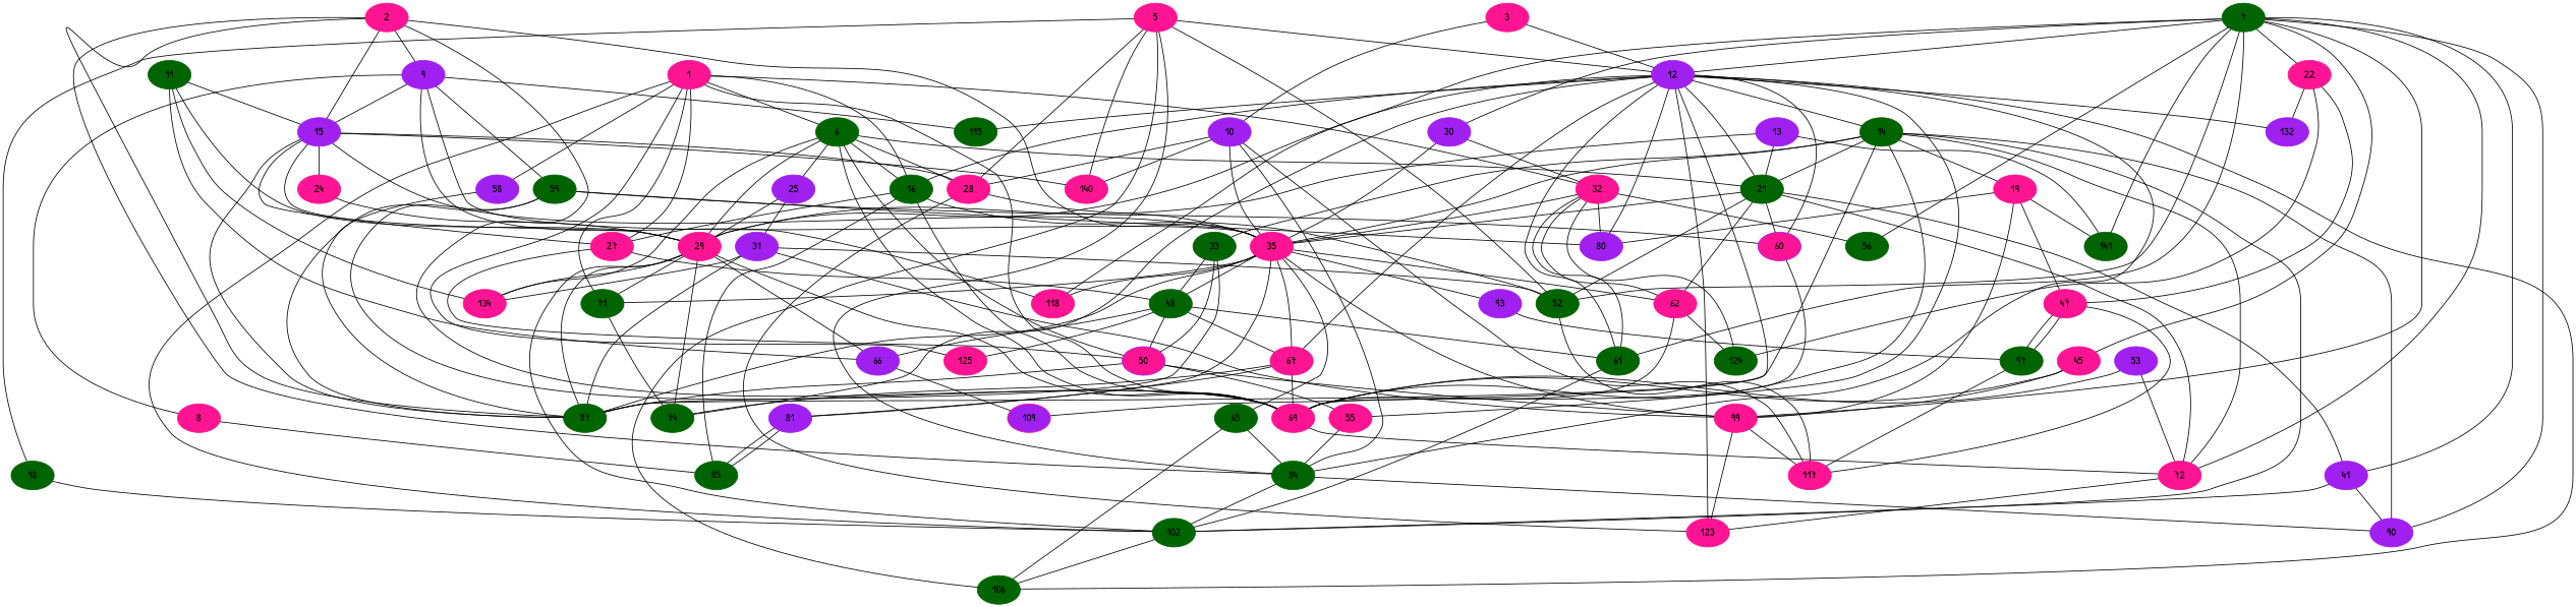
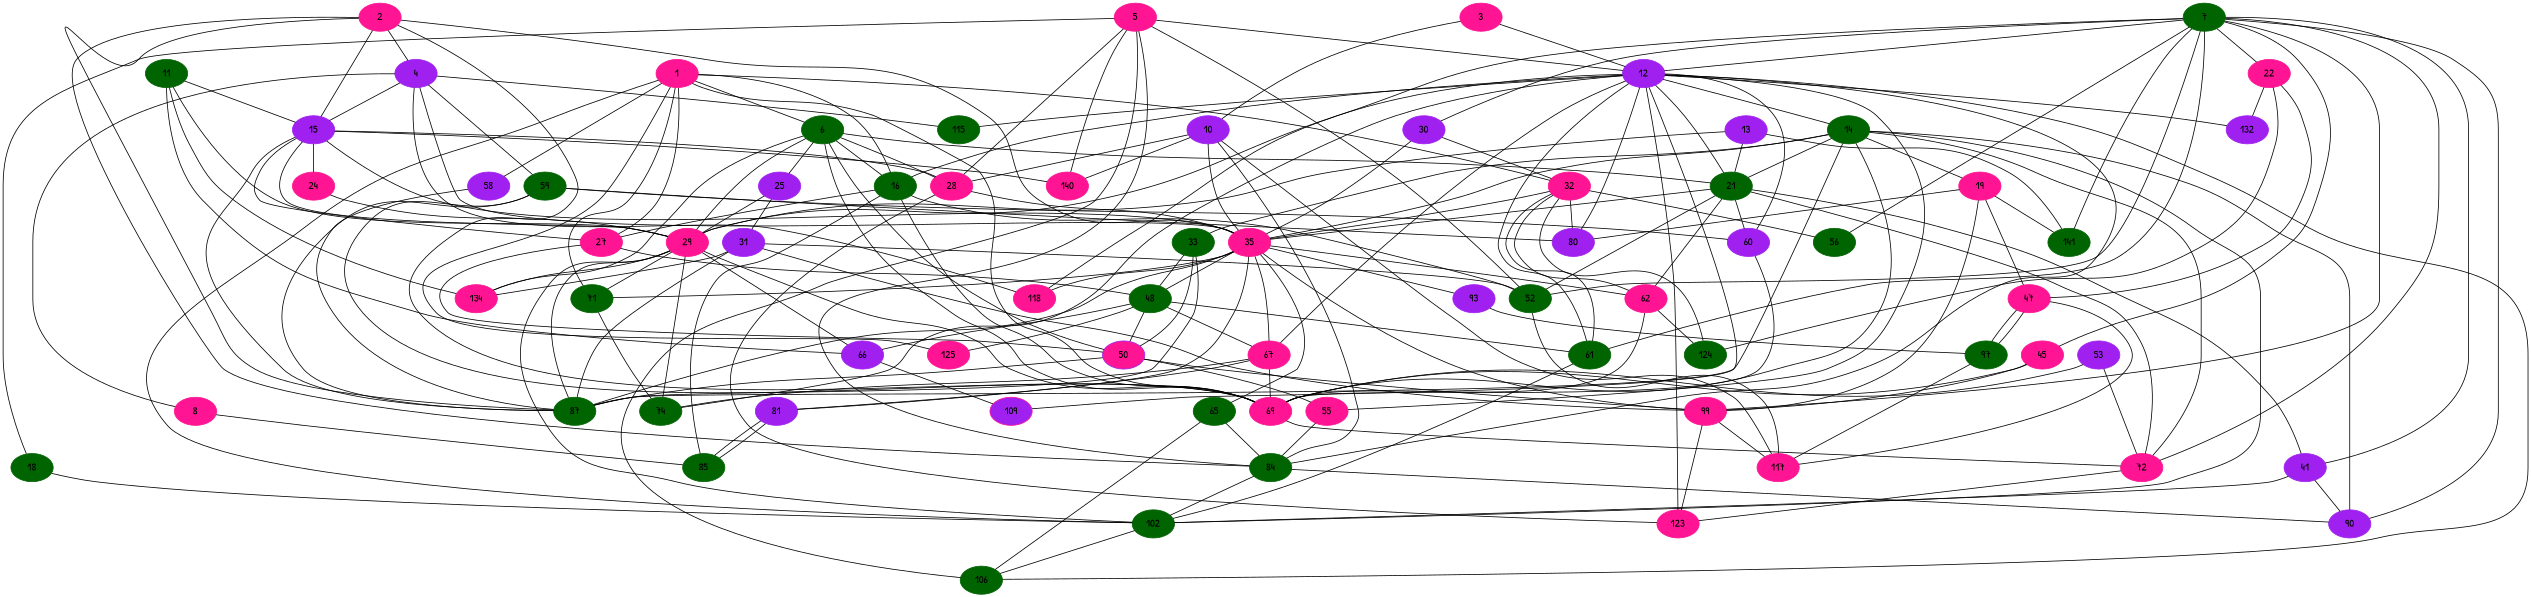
  graph {
    fontname="Patrick Hand"
    node [color=deeppink fontname="Patrick Hand" style=filled]
    edge [fontname="Patrick Hand"]
    1 [super="+36"]
    6 [color=darkgreen super="+68+116"]
    16 [color=darkgreen super="+129+73"]
    27 [super="+40"]
    32 [super="+37+39"]
    58 [color=purple]
    69 [super="+70+75"]
    71 [color=darkgreen super="+133"]
    102 [color=darkgreen super="+110+119"]
    125
    28 [super="+98"]
    21 [color=darkgreen super="+122+43"]
    25 [color=purple]
    29 [super="+42+64+107"]
    50 [color=purple fillcolor=deeppink super="+128"]
    134
    52 [color=darkgreen super="+78+112"]
    85 [color=darkgreen]
    48 [color=darkgreen super="+57"]
    35 [super="+51+86+46"]
    56 [color=darkgreen]
    61 [color=darkgreen super="+79"]
    80 [color=purple]
    62
    124 [color=darkgreen]
    87 [color=darkgreen super="+92+120"]
    72 [super="+138"]
    74 [color=darkgreen super="+103"]
    106 [color=darkgreen]
    2 [super="+137"]
-   4 [color=purple super="+20+105" label=9]
+   4 [color=purple super="+20+105"]
    15 [color=purple super="+108+34"]
    84 [color=darkgreen super="+88"]
    8
    59 [color=darkgreen super="+89"]
    115 [color=darkgreen]
    118
    140
    24 [super="+44"]
    99 [super="+121"]
    67 [super="+94"]
    65 [color=darkgreen]
    81 [color=purple]
    93 [color=purple]
    90 [color=purple super="+91"]
    10 [color=purple super="+49"]
    117
    3
    12 [color=purple super="+104+26+113+76"]
    14 [color=darkgreen super="+23"]
    55 [super="+136"]
-   60 [color=purple fillcolor=deeppink]
+   60 [color=purple]
    109 [fillcolor=purple]
    123
    132 [color=purple]
    5 [super="+17+9"]
    18 [color=darkgreen]
    41 [color=purple super="+63"]
    31 [color=purple]
    66 [color=purple]
    7 [color=darkgreen super="+82+100"]
    22
    30 [color=purple]
    45
    141 [color=darkgreen]
    47
    11 [color=darkgreen super="+143+83"]
    19 [super="+38"]
    33 [color=darkgreen super="+111"]
    13 [color=purple]
    97 [color=darkgreen]
    53 [color=purple]
    1 -- 6
    1 -- 16
    1 -- 27 [weight=2]
    1 -- 32
    1 -- 58
    1 -- 69
    1 -- 71 [weight=2]
    1 -- 102
    1 -- 125
    6 -- 16
    6 -- 69
    6 -- 28
    6 -- 21
    6 -- 25
    6 -- 29
    6 -- 50
    6 -- 134
    16 -- 27
    16 -- 69
    16 -- 52
    16 -- 85
    27 -- 50
    27 -- 48
    32 -- 35
    32 -- 56
    32 -- 61
    32 -- 80
    32 -- 62
    32 -- 124
    58 -- 87
    69 -- 72
    71 -- 74
    102 -- 106
    28 -- 35
    28 -- 123
    21 -- 52
    21 -- 35
    21 -- 62
    21 -- 72
    21 -- 60
    21 -- 41
    25 -- 29
    25 -- 31
    29 -- 69
    29 -- 71
    29 -- 102
    29 -- 134
    29 -- 87
    29 -- 74
    29 -- 66
    50 -- 87
    50 -- 99
    50 -- 55
    52 -- 117
    48 -- 125
    48 -- 50
    48 -- 61
    48 -- 67
    48 -- 66
    35 -- 71
    35 -- 48
    35 -- 62
    35 -- 87
    35 -- 118
    35 -- 99
    35 -- 67
    35 -- 65 [weight=2]
    35 -- 81
    35 -- 93
    61 -- 102
    62 -- 69
    62 -- 124
    72 -- 123
    2 -- 69
    2 -- 35
    2 -- 87
    2 -- 4
    2 -- 15
    2 -- 84
    4 -- 35
    4 -- 15
    4 -- 8
    4 -- 59
    4 -- 115
    4 -- 118
    15 -- 27
    15 -- 28
    15 -- 29 [weight=2]
    15 -- 35
    15 -- 87
    15 -- 140
    15 -- 24
    84 -- 102
    84 -- 90
    8 -- 85
    59 -- 69
    59 -- 80
    59 -- 87
    59 -- 60
    24 -- 29 [weight=2]
    99 -- 117
    99 -- 123
    67 -- 69
    67 -- 74
    67 -- 81
    65 -- 106
    65 -- 84
    81 -- 85
    81 -- 85
    93 -- 97
    10 -- 28
    10 -- 35
    10 -- 84
    10 -- 140
    10 -- 117
    3 -- 10
    3 -- 12
    12 -- 16
    12 -- 21
    12 -- 61
    12 -- 80 [weight=2]
    12 -- 74
    12 -- 106
    12 -- 84
    12 -- 115
    12 -- 118
    12 -- 67
    12 -- 14
    12 -- 55
    12 -- 60
    12 -- 109
    12 -- 123
    12 -- 132
    14 -- 69
    14 -- 102
    14 -- 21
    14 -- 35 [weight=2]
    14 -- 87
    14 -- 72
    14 -- 90 [weight=2]
    14 -- 19
    14 -- 33
    55 -- 84
    60 -- 69
    5 -- 28
    5 -- 52 [weight=2]
    5 -- 106
    5 -- 84
    5 -- 140
    5 -- 12
    5 -- 18
    18 -- 102
    41 -- 102
    41 -- 90
    31 -- 134
    31 -- 52
    31 -- 87
    31 -- 99
    66 -- 109
    7 -- 29 [weight=2]
    7 -- 52
    7 -- 56 [weight=2]
    7 -- 61
    7 -- 72
    7 -- 99
    7 -- 90 [weight=3]
    7 -- 12
    7 -- 41
    7 -- 22
    7 -- 30
    7 -- 45
    7 -- 141
    22 -- 124
    22 -- 132
    22 -- 47
    30 -- 32
    30 -- 35
    45 -- 69
    45 -- 99
    47 -- 117
    47 -- 97
    47 -- 97
    11 -- 29
    11 -- 134
    11 -- 15
    11 -- 66
    19 -- 80
    19 -- 99
    19 -- 141
    19 -- 47
    33 -- 50
    33 -- 48
    33 -- 87 [weight=2]
    13 -- 21
    13 -- 29
    13 -- 141
    97 -- 117
    53 -- 69
    53 -- 72
  }
